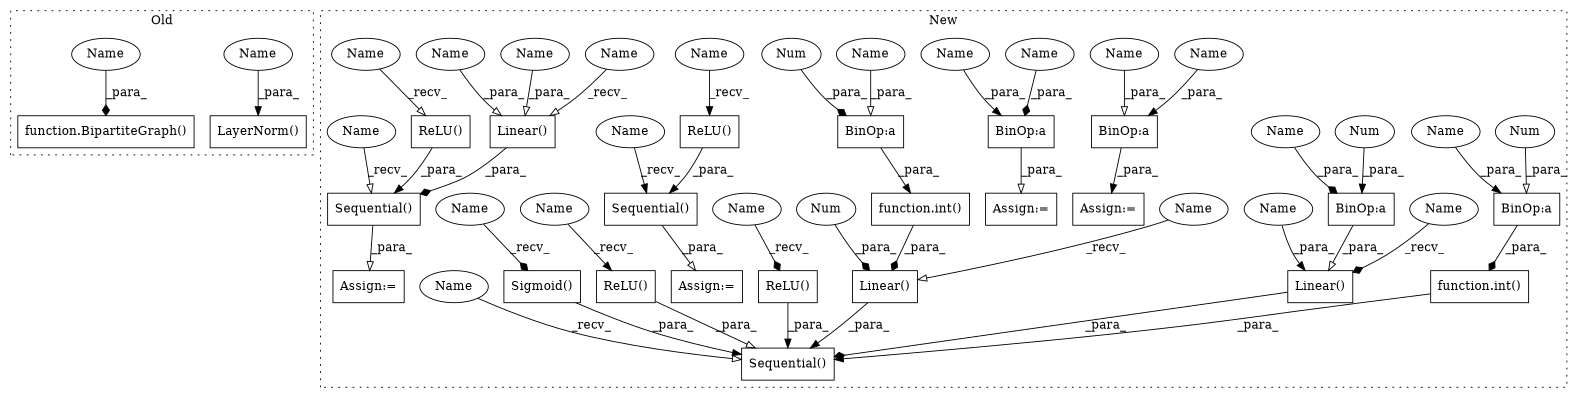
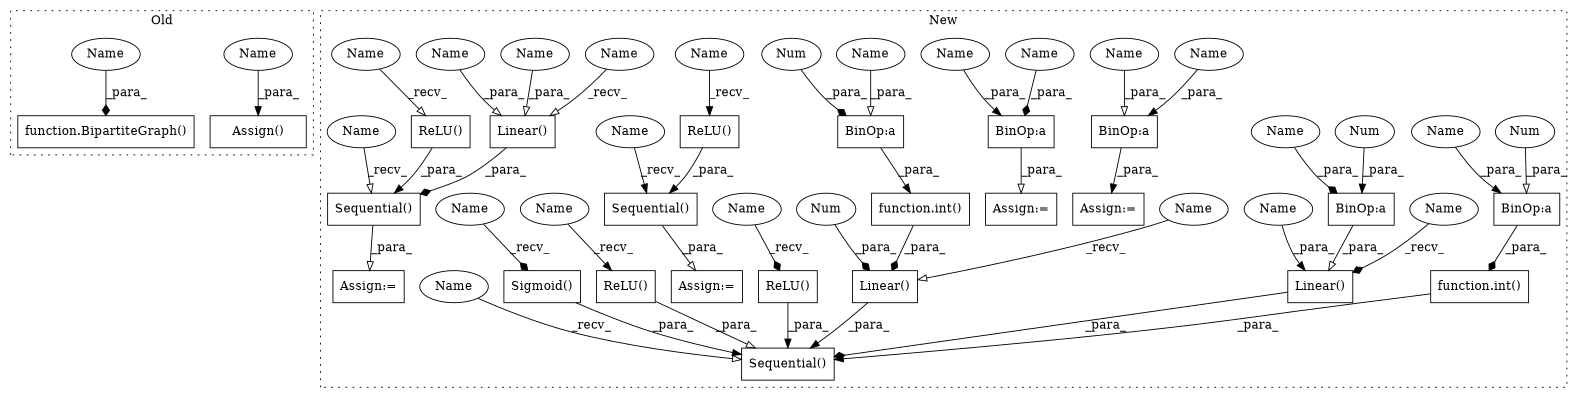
  digraph {
    node [a=87 l=2 s=2326 shape=ellipse]
    edge [arrowhead=normal]
    n1 [a=75 l="28,10" label="function.BipartiteGraph()" s="5145,5246" shape=box]
-   n2 [a=75 l="13,1" label="LayerNorm()" s="4745,4776" shape=box]
+   n2 [a=75 l="13,1" label="Assign()" s="4745,4776" shape=box]
    n3 [l=18 label=Name s=4758]
    n4 [l=18 label=Name s=5173]
    n5 [a=75 l="27,10" label="Sequential()" s="2540,2640" shape=box]
    n6 [a=75 l="10,1" label="Linear()" s="2567,2616" shape=box]
    n7 [a=75 l="27,10" label="Sequential()" s="2061,2338" shape=box]
    n8 [a=82 l=1 label="BinOp:a" s=2116 shape=box]
    n9 [a=75 l="27,10" label="Sequential()" s="2403,2503" shape=box]
    n10 [a=82 l=1 label="BinOp:a" s=2305 shape=box]
    n11 [a=82 l=1 label="BinOp:a" s=2231 shape=box]
    n12 [a=75 l="4,1" label="function.int()" s="2282,2307" shape=box]
    n13 [a=75 l=12 label="Sigmoid()" shape=box]
    n14 [a=75 l="4,1" label="function.int()" s="2208,2233" shape=box]
    n15 [a=82 l=3 label="BinOp:a" s=2911 shape=box]
    n16 [a=82 l=3 label="BinOp:a" s=2755 shape=box]
    n17 [a=76 l=1 label=Num s=2117]
    n18 [a=76 l=1 label=Num s=2306]
    n19 [a=76 l=1 label=Num s=2232]
    n20 [a=75 l=9 label="ReLU()" s=2494 shape=box]
    n21 [a=68 l=3 label="Assign:=" s=2711 shape=box]
    n22 [a=75 l=9 label="ReLU()" s=2631 shape=box]
    n23 [a=68 l=3 label="Assign:=" s=2400 shape=box]
    n24 [a=68 l=3 label="Assign:=" s=2867 shape=box]
    n25 [a=75 l=9 label="ReLU()" s=2154 shape=box]
    n26 [a=68 l=3 label="Assign:=" s=2537 shape=box]
    n27 [a=75 l=9 label="ReLU()" s=2249 shape=box]
    n28 [a=75 l="10,1" label="Linear()" s="2272,2311" shape=box]
    n29 [a=76 l=1 label=Num s=2310]
    n30 [a=75 l="10,1" label="Linear()" s="2088,2139" shape=box]
    n31 [l=19 label=Name s=2120]
    n32 [l=19 label=Name s=2597]
    n33 [l=19 label=Name s=2914]
    n34 [l=19 label=Name s=2286]
    n35 [l=19 label=Name s=2758]
    n36 [l=19 label=Name s=2212]
    n37 [l=18 label=Name s=2098]
    n38 [l=18 label=Name s=2577]
    n39 [l=18 label=Name s=2737]
    n40 [l=18 label=Name s=2893]
    n41 [label=Name s=2494]
    n42 [label=Name s=2631]
    n43 [label=Name s=2272]
    n44 [label=Name s=2154]
    n45 [label=Name s=2403]
    n46 [label=Name s=2249]
    n47 [label=Name s=2540]
    n48 [label=Name]
    n49 [label=Name s=2088]
    n50 [label=Name s=2061]
    n51 [label=Name s=2567]
    subgraph cluster_1 {
      label=Old
      style=dotted
      n1
      n2
      n3
      n4
    }
    subgraph cluster_2 {
      label=New
      style=dotted
      n5
      n6
      n7
      n8
      n9
      n10
      n11
      n12
      n13
      n14
      n15
      n16
      n17
      n18
      n19
      n20
      n21
      n22
      n23
      n24
      n25
      n26
      n27
      n28
      n29
      n30
      n31
      n32
      n33
      n34
      n35
      n36
      n37
      n38
      n39
      n40
      n41
      n42
      n43
      n44
      n45
      n46
      n47
      n48
      n49
      n50
      n51
    }
    n3 -> n2 [label=_para_]
    n4 -> n1 [label=_para_ arrowhead=diamond]
    n5 -> n26 [label=_para_ arrowhead=onormal]
    n6 -> n5 [label=_para_ arrowhead=diamond]
    n8 -> n30 [label=_para_ arrowhead=onormal]
    n9 -> n23 [label=_para_ arrowhead=onormal]
    n10 -> n12 [label=_para_]
    n11 -> n14 [label=_para_ arrowhead=diamond]
    n12 -> n28 [label=_para_ arrowhead=diamond]
    n13 -> n7 [label=_para_]
    n14 -> n7 [label=_para_]
    n15 -> n24 [label=_para_]
    n16 -> n21 [label=_para_ arrowhead=onormal]
    n17 -> n8 [label=_para_]
    n18 -> n10 [label=_para_ arrowhead=diamond]
    n19 -> n11 [label=_para_ arrowhead=onormal]
    n20 -> n9 [label=_para_]
    n22 -> n5 [label=_para_]
    n25 -> n7 [label=_para_]
    n27 -> n7 [label=_para_ arrowhead=onormal]
    n28 -> n7 [label=_para_]
    n29 -> n28 [label=_para_ arrowhead=diamond]
    n30 -> n7 [label=_para_ arrowhead=diamond]
    n31 -> n30 [label=_para_]
    n32 -> n6 [label=_para_ arrowhead=onormal]
    n33 -> n15 [label=_para_ arrowhead=onormal]
    n34 -> n10 [label=_para_ arrowhead=onormal]
    n35 -> n16 [label=_para_ arrowhead=diamond]
    n36 -> n11 [label=_para_]
    n37 -> n8 [label=_para_ arrowhead=diamond]
    n38 -> n6 [label=_para_ arrowhead=onormal]
    n39 -> n16 [label=_para_]
    n40 -> n15 [label=_para_]
    n41 -> n20 [label=_recv_]
    n42 -> n22 [label=_recv_ arrowhead=onormal]
    n43 -> n28 [label=_recv_ arrowhead=onormal]
    n44 -> n25 [label=_recv_ arrowhead=diamond]
    n45 -> n9 [label=_recv_]
    n46 -> n27 [label=_recv_]
    n47 -> n5 [label=_recv_ arrowhead=onormal]
    n48 -> n13 [label=_recv_ arrowhead=diamond]
    n49 -> n30 [label=_recv_ arrowhead=diamond]
    n50 -> n7 [label=_recv_ arrowhead=onormal]
    n51 -> n6 [label=_recv_ arrowhead=onormal]
  }
